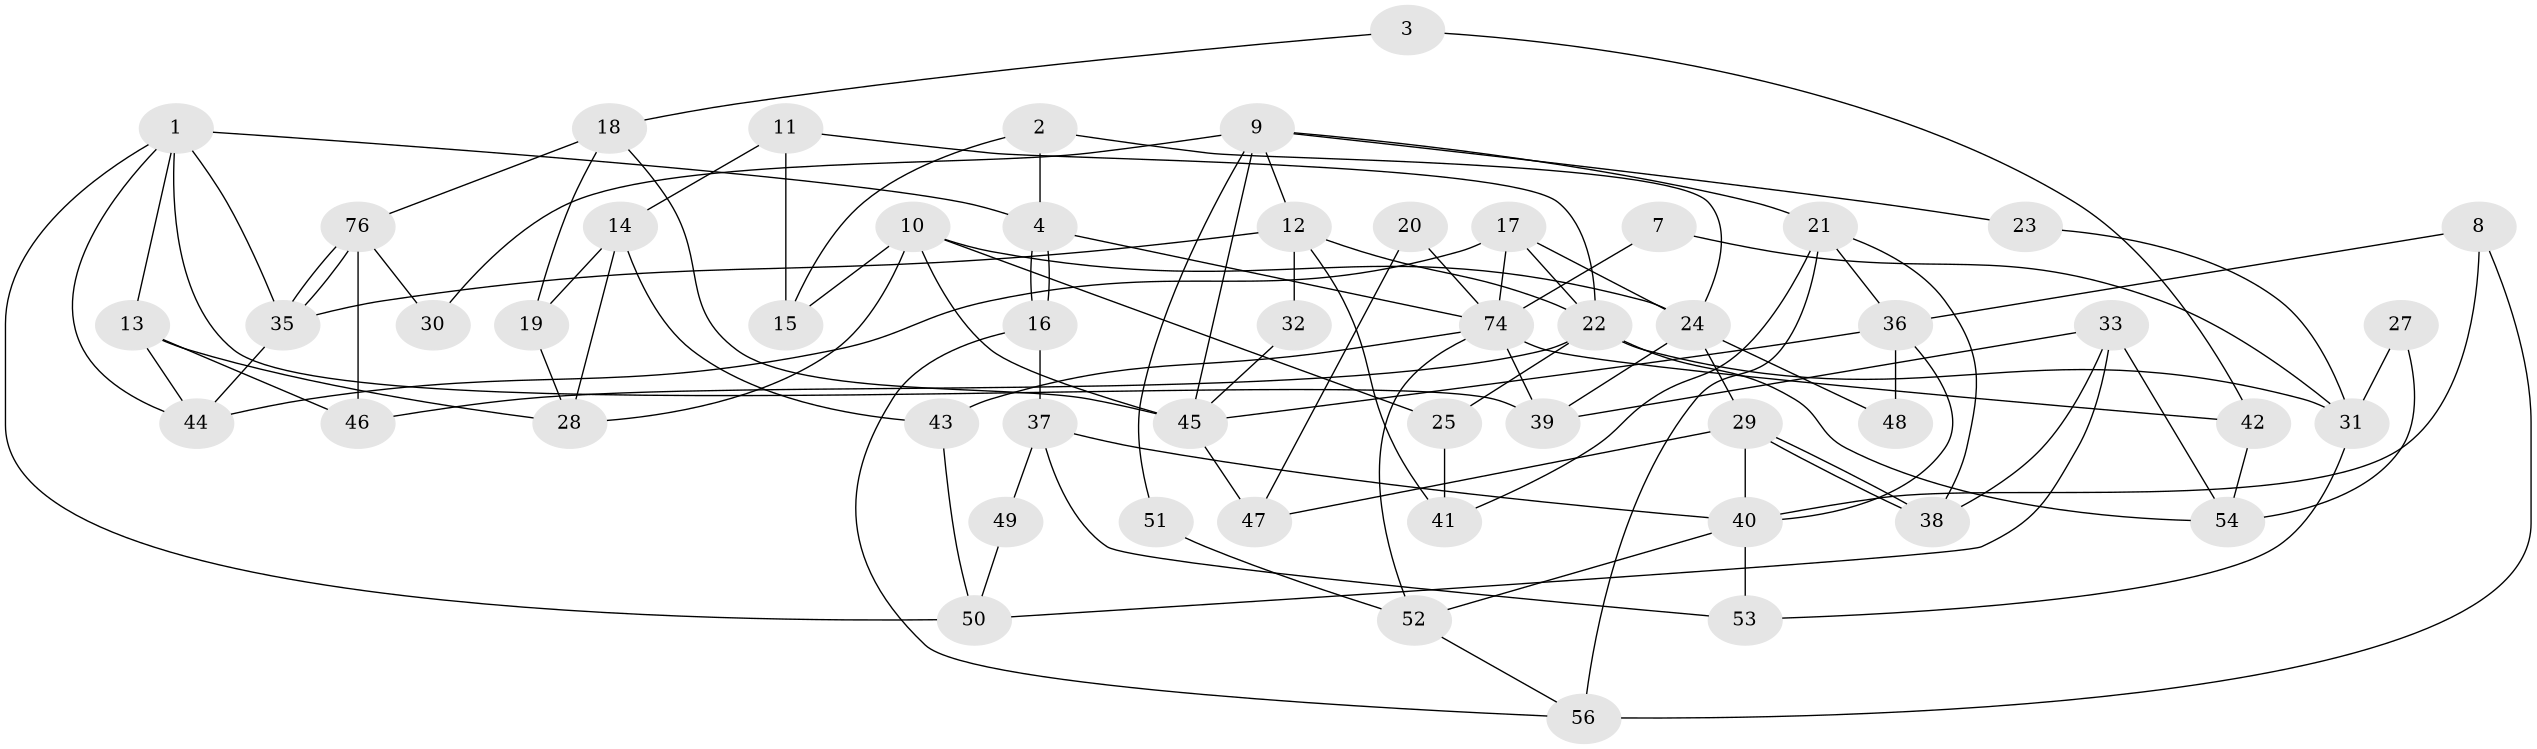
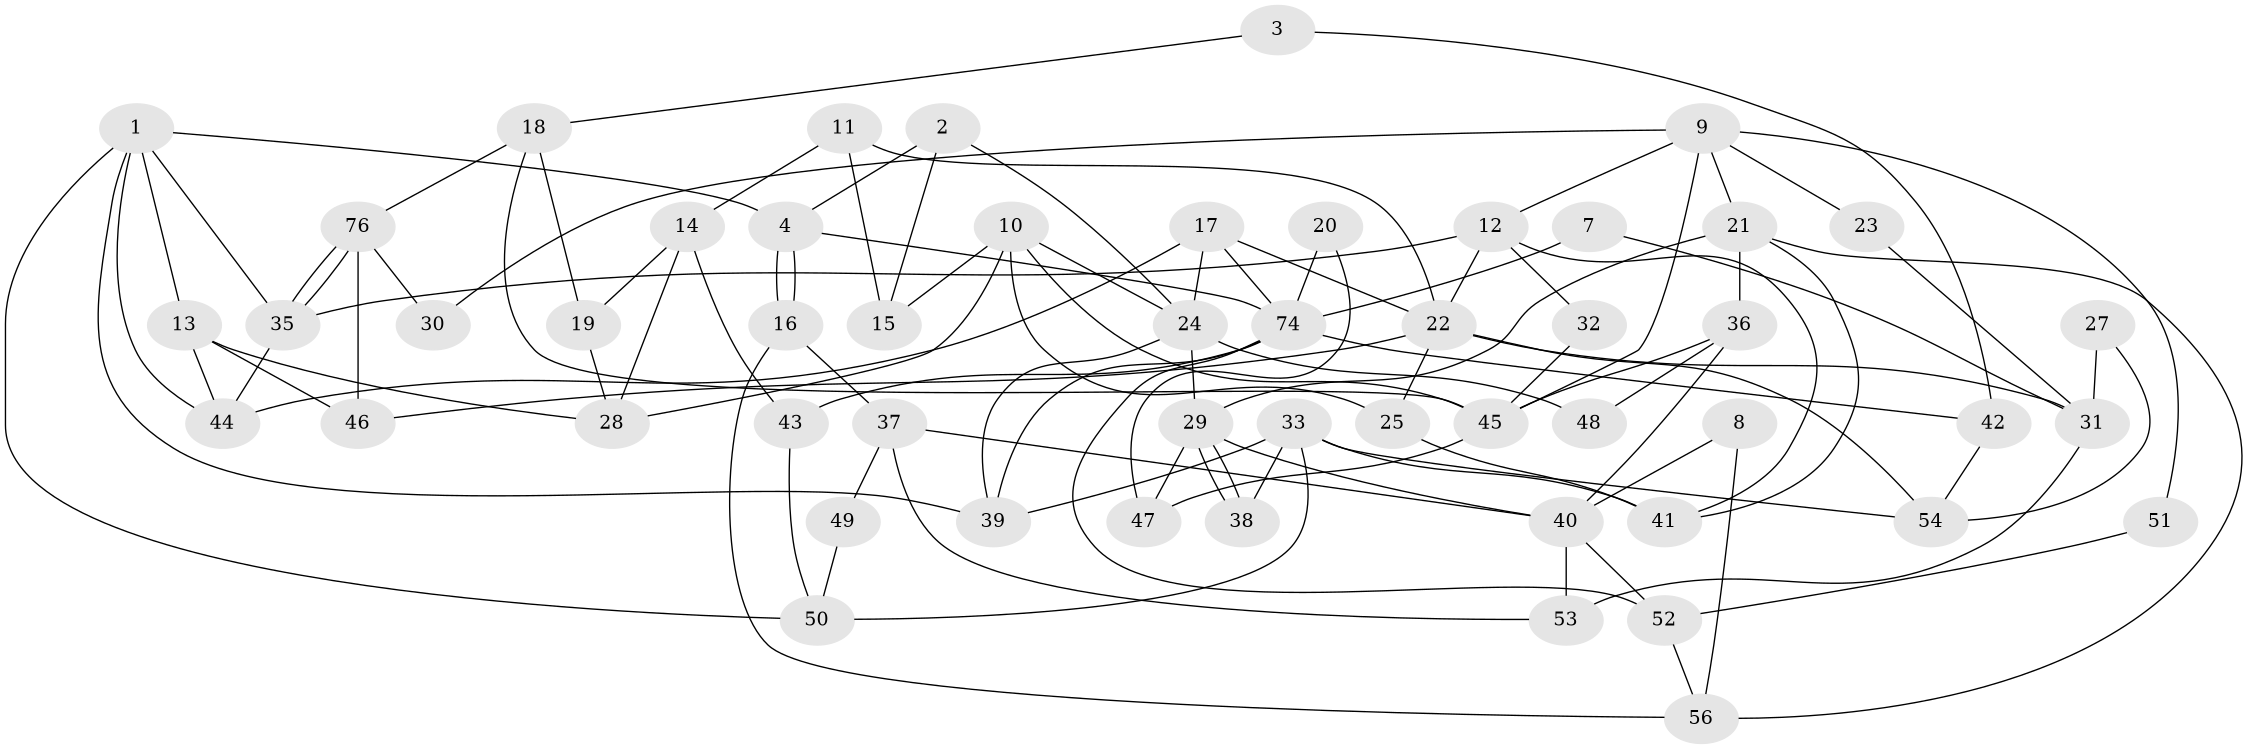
  graph {
    node [color=gray90 style=filled]
    1
    4
    13
    35
    39
    44
    50
    16
    n9 [label=74]
    28
    46
    2
    15
    24
    29
    48
    3
    18
    42
    45
    19
    n22 [label=76]
    54
    n24 [label=56]
    37
    43
    52
    23
    31
    25
    41
    40
    53
    7
    47
    38
    8
    36
    9
    30
    12
    21
    51
    22
    32
    10
    11
    14
    49
    17
    20
    27
    33
    1 -- 4
    1 -- 13
    1 -- 35
    1 -- 39
    1 -- 44
    1 -- 50
    4 -- 16
    4 -- 16
    4 -- n9
    13 -- 44
    13 -- 28
    13 -- 46
    35 -- 44
    16 -- n24
    16 -- 37
    n9 -- 39
    n9 -- 42
    n9 -- 43
    n9 -- 52
    2 -- 4
    2 -- 15
    2 -- 24
    24 -- 39
    24 -- 29
    24 -- 48
    29 -- 40
    29 -- 47
    29 -- 38
    29 -- 38
    3 -- 18
    3 -- 42
    18 -- 45
    18 -- 19
    18 -- n22
    42 -- 54
    45 -- 47
    19 -- 28
    n22 -- 35
    n22 -- 35
    n22 -- 46
    n22 -- 30
    37 -- 40
    37 -- 53
    37 -- 49
    43 -- 50
    52 -- n24
    23 -- 31
    31 -- 53
    25 -- 41
    40 -- 52
    40 -- 53
    7 -- n9
    7 -- 31
    8 -- n24
    8 -- 40
-   8 -- 36
    36 -- 48
    36 -- 45
    36 -- 40
    9 -- 45
    9 -- 23
    9 -- 30
    9 -- 12
    9 -- 21
    9 -- 51
    12 -- 35
    12 -- 41
    12 -- 22
    12 -- 32
    21 -- n24
    21 -- 41
-   21 -- 38
+   21 -- 29
    21 -- 36
    51 -- 52
    22 -- 46
    22 -- 54
    22 -- 31
    22 -- 25
    32 -- 45
    10 -- 28
    10 -- 15
    10 -- 24
    10 -- 45
    10 -- 25
    11 -- 15
    11 -- 22
    11 -- 14
    14 -- 28
    14 -- 19
    14 -- 43
    49 -- 50
    17 -- 44
    17 -- n9
    17 -- 24
    17 -- 22
    20 -- n9
    20 -- 47
    27 -- 54
    27 -- 31
    33 -- 39
    33 -- 50
    33 -- 54
+   33 -- 41
    33 -- 38
  }
